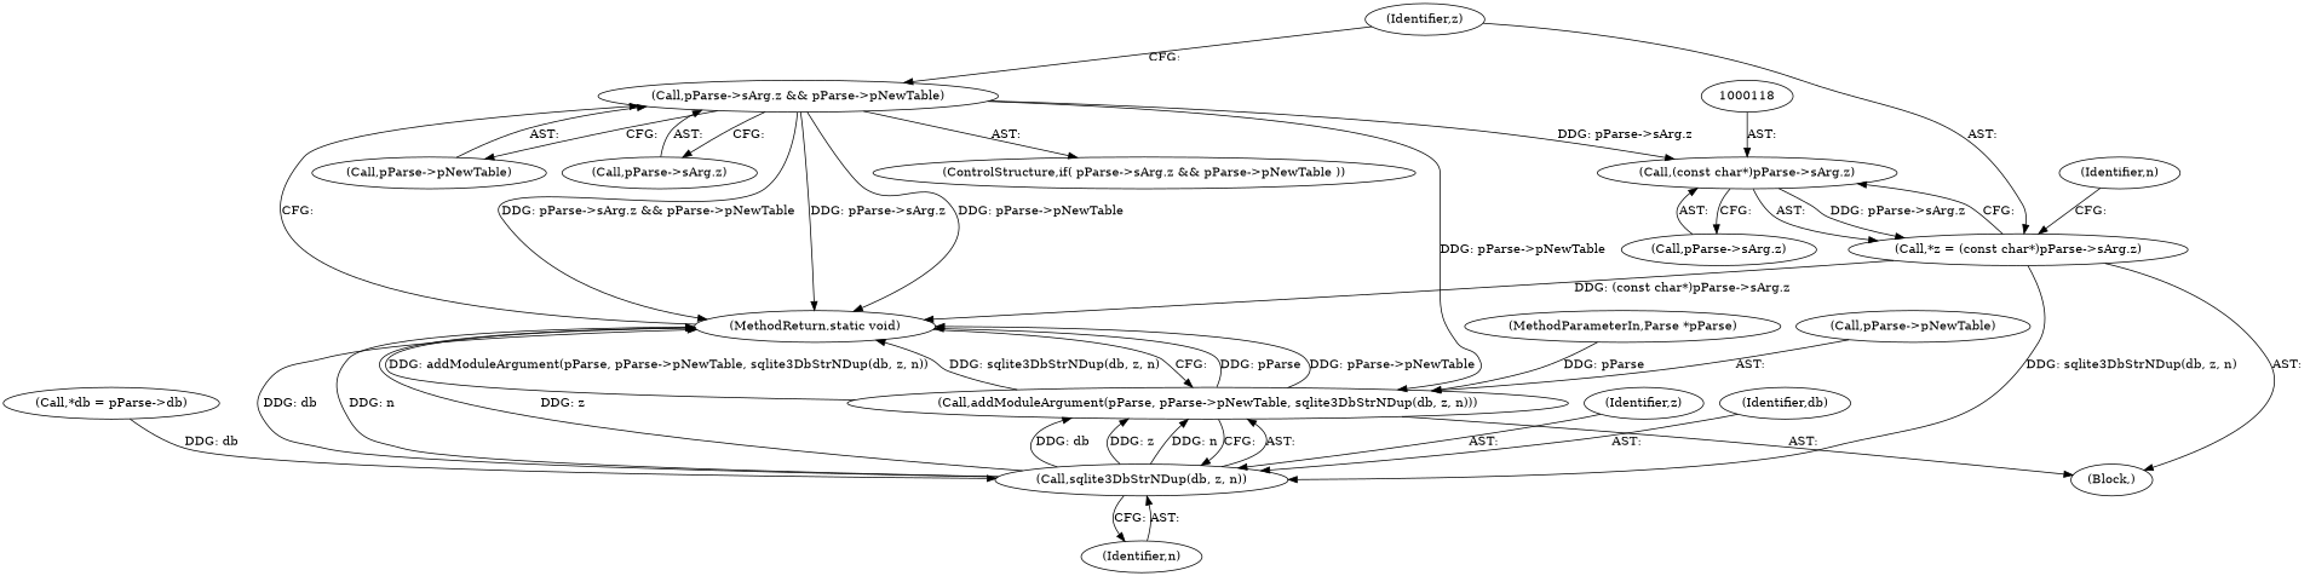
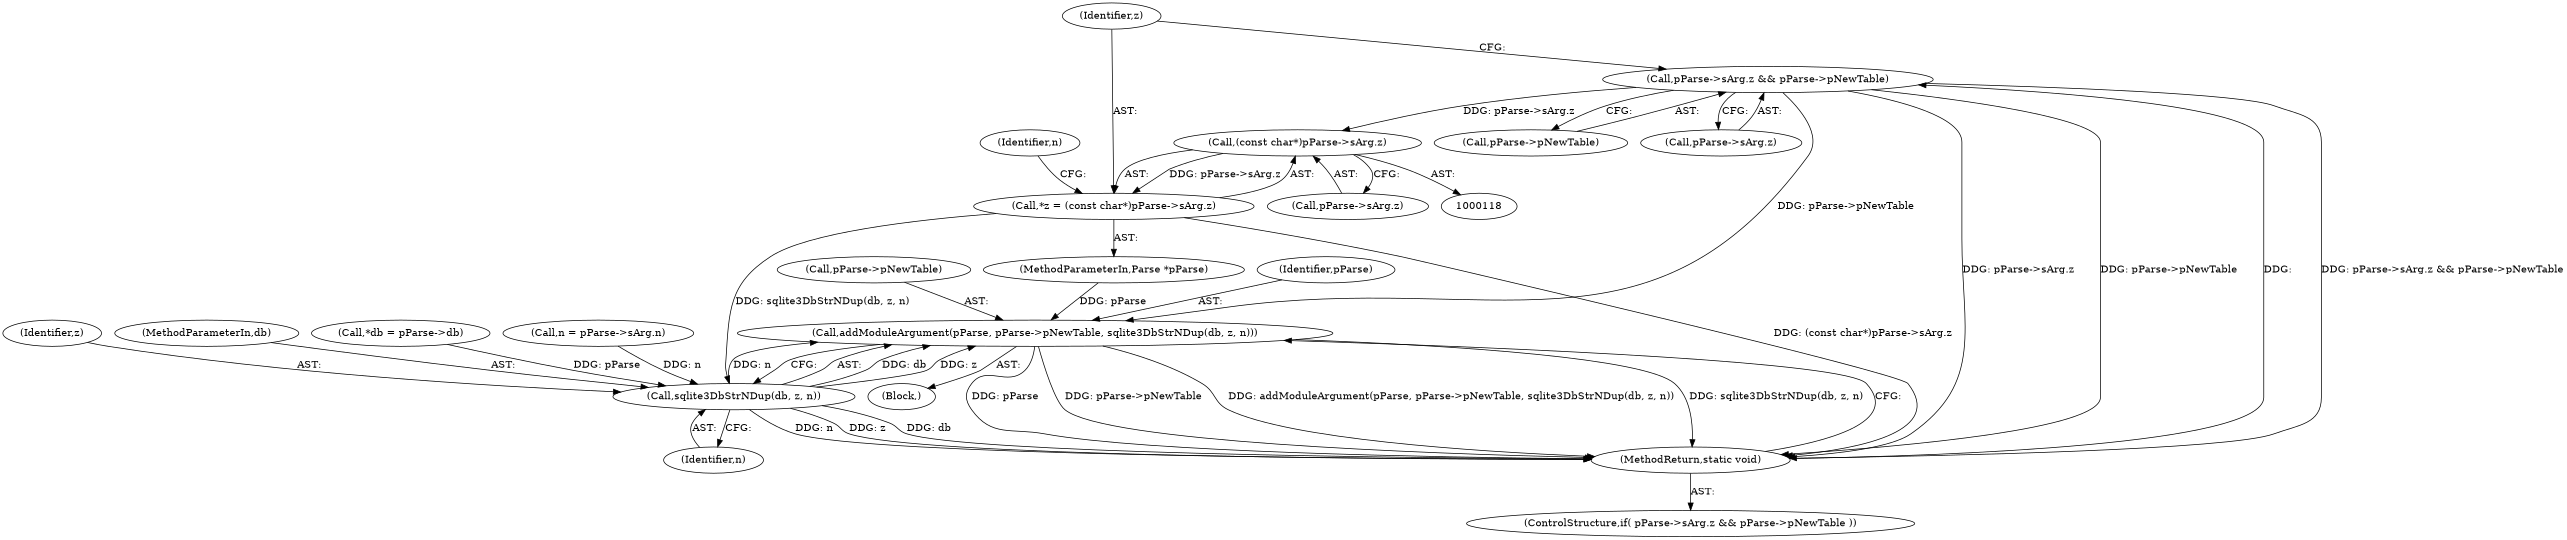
  digraph {
    n1 [label="(Call,pParse->sArg.z && pParse->pNewTable)"]
    n2 [label="(Call,(const char*)pParse->sArg.z)"]
    n3 [label="(Call,addModuleArgument(pParse, pParse->pNewTable, sqlite3DbStrNDup(db, z, n)))"]
    n4 [label="(Call,pParse->pNewTable)"]
    n5 [label="(Call,pParse->sArg.z)"]
    n6 [label="(MethodReturn,static void)"]
    n7 [label="(ControlStructure,if( pParse->sArg.z && pParse->pNewTable ))"]
    n8 [label="(Call,*z = (const char*)pParse->sArg.z)"]
    n9 [label="(Call,pParse->sArg.z)"]
    n10 [label="(Call,sqlite3DbStrNDup(db, z, n))"]
    n11 [label="(Block,)"]
    n12 [label="(Identifier,n)"]
    n13 [label="(Identifier,n)"]
+   n14 [label="(Call,n = pParse->sArg.n)"]
    n15 [label="(Identifier,z)"]
-   n17 [label="(Identifier,db)"]
+   n16 [label="(Identifier,pParse)"]
+   n17 [label="(MethodParameterIn,db)"]
    n18 [label="(Call,*db = pParse->db)"]
    n19 [label="(MethodParameterIn,Parse *pParse)"]
    n20 [label="(Identifier,z)"]
    n21 [label="(Call,pParse->pNewTable)"]
    1000118
    n1 -> n2 [label="DDG: pParse->sArg.z"]
    n1 -> n3 [label="DDG: pParse->pNewTable"]
    n1 -> n4 [label="CFG: "]
    n1 -> n5 [label="CFG: "]
    n1 -> n6 [label="DDG: pParse->sArg.z && pParse->pNewTable"]
    n1 -> n6 [label="DDG: pParse->sArg.z"]
    n1 -> n6 [label="DDG: pParse->pNewTable"]
-   n1 -> n7 [label="AST: "]
+   n6 -> n7 [label="AST: "]
    n2 -> n8 [label="AST: "]
    n2 -> n8 [label="DDG: pParse->sArg.z"]
    n2 -> n9 [label="CFG: "]
    n3 -> n6 [label="DDG: pParse"]
    n3 -> n6 [label="DDG: pParse->pNewTable"]
    n3 -> n6 [label="DDG: addModuleArgument(pParse, pParse->pNewTable, sqlite3DbStrNDup(db, z, n))"]
    n3 -> n6 [label="DDG: sqlite3DbStrNDup(db, z, n)"]
    n3 -> n10 [label="CFG: "]
    n3 -> n11 [label="AST: "]
    n4 -> n1 [label="AST: "]
    n5 -> n1 [label="AST: "]
-   n6 -> n1 [label="CFG: "]
+   n6 -> n1 [label="DDG: "]
    n6 -> n3 [label="CFG: "]
-   n8 -> n2 [label="CFG: "]
+   n8 -> n2 [label="AST: "]
    n8 -> n6 [label="DDG: (const char*)pParse->sArg.z"]
    n8 -> n10 [label="DDG: sqlite3DbStrNDup(db, z, n)"]
-   n8 -> n11 [label="AST: "]
+   n8 -> n19 [label="AST: "]
    n9 -> n2 [label="AST: "]
    n10 -> n3 [label="AST: "]
    n10 -> n3 [label="DDG: db"]
    n10 -> n3 [label="DDG: z"]
    n10 -> n3 [label="DDG: n"]
    n10 -> n6 [label="DDG: db"]
    n10 -> n6 [label="DDG: n"]
    n10 -> n6 [label="DDG: z"]
    n10 -> n12 [label="CFG: "]
    n12 -> n10 [label="AST: "]
    n13 -> n8 [label="CFG: "]
+   n14 -> n10 [label="DDG: n"]
    n15 -> n10 [label="AST: "]
+   n16 -> n3 [label="AST: "]
    n17 -> n10 [label="AST: "]
-   n18 -> n10 [label="DDG: db"]
+   n18 -> n10 [label="DDG: pParse"]
    n19 -> n3 [label="DDG: pParse"]
    n20 -> n1 [label="CFG: "]
    n20 -> n8 [label="AST: "]
    n21 -> n3 [label="AST: "]
-   1000118 -> n2 [label="AST: "]
+   n2 -> 1000118 [label="AST: "]
  }
